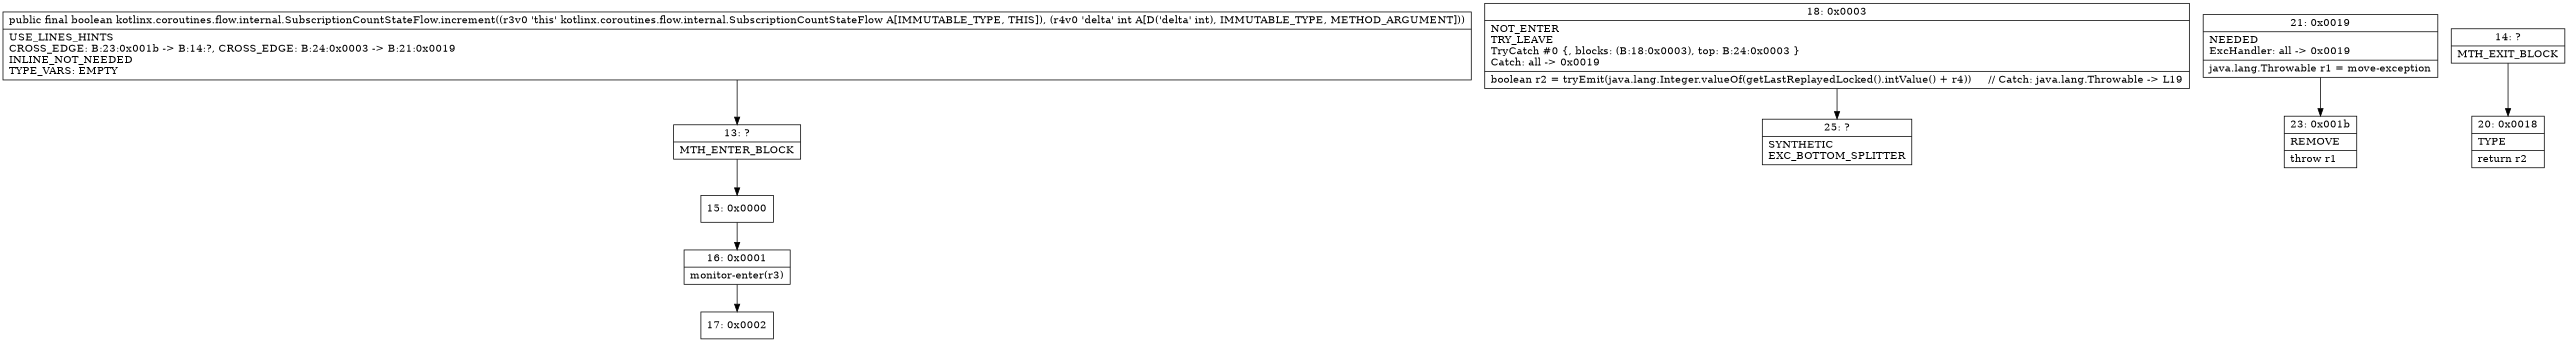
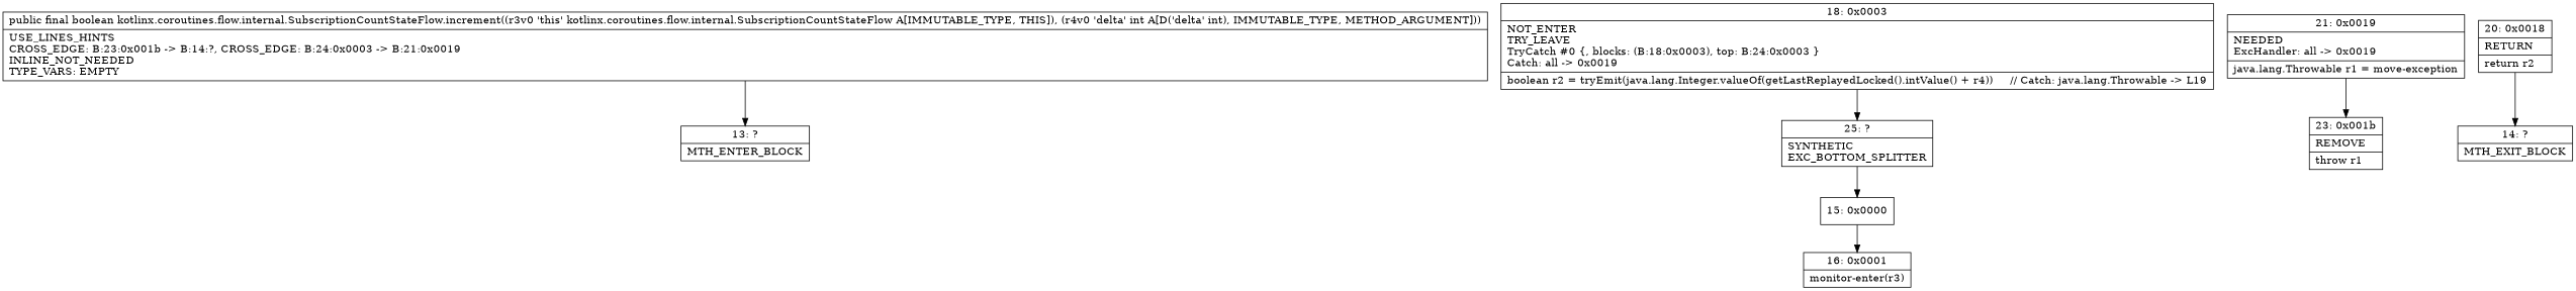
  digraph {
    node [shape=record]
    n1 [label="{13\:\ ?|MTH_ENTER_BLOCK\l}"]
    n2 [label="{15\:\ 0x0000}"]
    n3 [label="{16\:\ 0x0001|monitor\-enter(r3)\l}"]
-   n4 [label="{17\:\ 0x0002}"]
    n5 [label="{18\:\ 0x0003|NOT_ENTER\lTRY_LEAVE\lTryCatch #0 \{, blocks: (B:18:0x0003), top: B:24:0x0003 \}\lCatch: all \-\> 0x0019\l|boolean r2 = tryEmit(java.lang.Integer.valueOf(getLastReplayedLocked().intValue() + r4))     \/\/ Catch: java.lang.Throwable \-\> L19\l}"]
    n6 [label="{25\:\ ?|SYNTHETIC\lEXC_BOTTOM_SPLITTER\l}"]
    n7 [label="{21\:\ 0x0019|NEEDED\lExcHandler: all \-\> 0x0019\l|java.lang.Throwable r1 = move\-exception\l}"]
    n8 [label="{23\:\ 0x001b|REMOVE\l|throw r1\l}"]
-   n9 [label="{20\:\ 0x0018|TYPE\l|return r2\l}"]
+   n9 [label="{20\:\ 0x0018|RETURN\l|return r2\l}"]
    n10 [label="{14\:\ ?|MTH_EXIT_BLOCK\l}"]
    n11 [label="{public final boolean kotlinx.coroutines.flow.internal.SubscriptionCountStateFlow.increment((r3v0 'this' kotlinx.coroutines.flow.internal.SubscriptionCountStateFlow A[IMMUTABLE_TYPE, THIS]), (r4v0 'delta' int A[D('delta' int), IMMUTABLE_TYPE, METHOD_ARGUMENT]))  | USE_LINES_HINTS\lCROSS_EDGE: B:23:0x001b \-\> B:14:?, CROSS_EDGE: B:24:0x0003 \-\> B:21:0x0019\lINLINE_NOT_NEEDED\lTYPE_VARS: EMPTY\l}"]
-   n1 -> n2
+   n6 -> n2
    n2 -> n3
-   n3 -> n4
    n5 -> n6
    n7 -> n8
-   n10 -> n9
+   n9 -> n10
    n11 -> n1
  }
